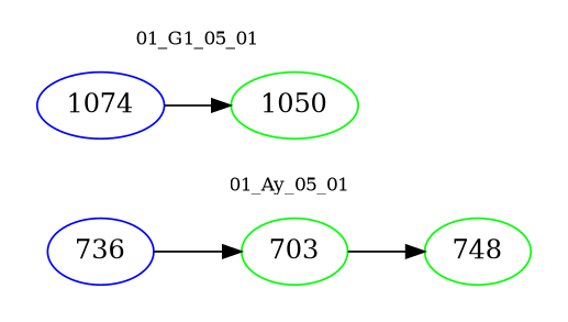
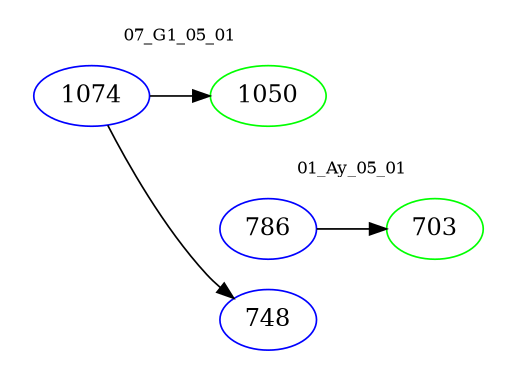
  digraph {
    rankdir=LR
    node [color=blue]
    edge [color=black]
-   n1 [label=736]
+   n1 [label=786]
    n2 [color=green label=703]
-   n3 [color=green label=748]
+   n3 [label=748]
    n4 [label=1074]
    n5 [color=green label=1050]
    subgraph cluster_1 {
      color=white
      fontsize=10
      label="01_Ay_05_01"
      n1
      n2
      n3
    }
    subgraph cluster_2 {
      color=white
      fontsize=10
-     label="01_G1_05_01"
+     label="07_G1_05_01"
      n4
      n5
    }
    n1 -> n2
-   n2 -> n3
+   n4 -> n3
    n4 -> n5
  }
